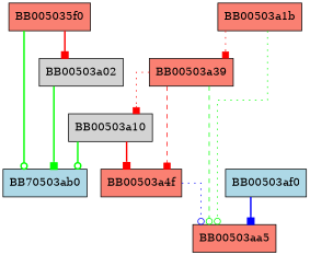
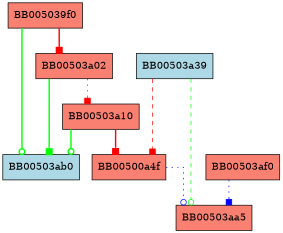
  digraph {
    splines=ortho
    node [fillcolor=salmon shape=box style=filled]
    edge [arrowhead=box color=green style=bold]
-   BB00503ab0 [fillcolor=lightblue label=BB70503ab0]
-   BB005039f0 [label=BB005035f0]
-   BB00503a02 [fillcolor=lightgrey]
-   BB00503a10 [fillcolor=lightgrey]
-   BB00503a4f
-   BB00503a1b
+   BB00503ab0 [fillcolor=lightblue]
+   BB005039f0
+   BB00503a02
+   BB00503a10
+   BB00503a4f [label=BB00500a4f]
    BB00503aa5
-   BB00503a39
-   BB00503af0 [fillcolor=lightblue]
+   BB00503a39 [fillcolor=lightblue]
+   BB00503af0
    BB005039f0 -> BB00503ab0 [arrowhead=odot]
    BB005039f0 -> BB00503a02 [color=red]
    BB00503a02 -> BB00503ab0
-   BB00503a39 -> BB00503a10 [color=red style=dotted]
+   BB00503a02 -> BB00503a10 [color=red style=dotted]
    BB00503a10 -> BB00503ab0 [arrowhead=odot]
    BB00503a10 -> BB00503a4f [color=red]
    BB00503a4f -> BB00503aa5 [arrowhead=odot color=blue style=dotted]
-   BB00503a1b -> BB00503aa5 [arrowhead=odot style=dotted]
-   BB00503a1b -> BB00503a39 [color=red style=dotted]
    BB00503a39 -> BB00503a4f [color=red style=dashed]
    BB00503a39 -> BB00503aa5 [arrowhead=odot style=dashed]
-   BB00503af0 -> BB00503aa5 [color=blue]
+   BB00503af0 -> BB00503aa5 [color=blue style=dotted]
  }
